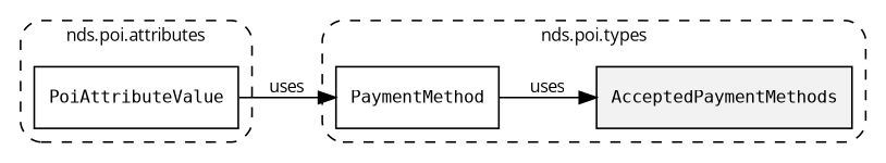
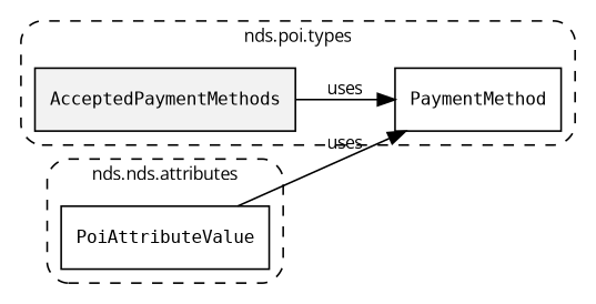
  digraph {
    fontname="Open Sans"
    fontsize=10
    rankdir=LR
    node [fontname="Open Sans" fontsize=10 shape=box]
    edge [fontname="Open Sans" fontsize=10]
    n1 [fillcolor="#0000000D" label=<<font face="monospace"><table align="center" border="0" cellspacing="0" cellpadding="0"><tr><td href="../../../content/packages/nds.poi.types.html#Structure-AcceptedPaymentMethods" title="Structure defined in nds.poi.types">AcceptedPaymentMethods</td></tr></table></font>> style=filled]
    n2 [label=<<font face="monospace"><table align="center" border="0" cellspacing="0" cellpadding="0"><tr><td href="../../../content/packages/nds.poi.types.html#Structure-PaymentMethod" title="Structure defined in nds.poi.types">PaymentMethod</td></tr></table></font>>]
    n3 [label=<<font face="monospace"><table align="center" border="0" cellspacing="0" cellpadding="0"><tr><td href="../../../content/packages/nds.poi.attributes.html#Choice-PoiAttributeValue" title="Choice defined in nds.poi.attributes">PoiAttributeValue</td></tr></table></font>>]
    subgraph cluster_1 {
      label="nds.poi.types"
      style="dashed, rounded"
      n1
      n2
    }
    subgraph cluster_2 {
-     label="nds.poi.attributes"
+     label="nds.nds.attributes"
      style="dashed, rounded"
      n3
    }
-   n2 -> n1 [label=uses]
+   n1 -> n2 [label=uses]
    n3 -> n2 [label=uses]
  }
